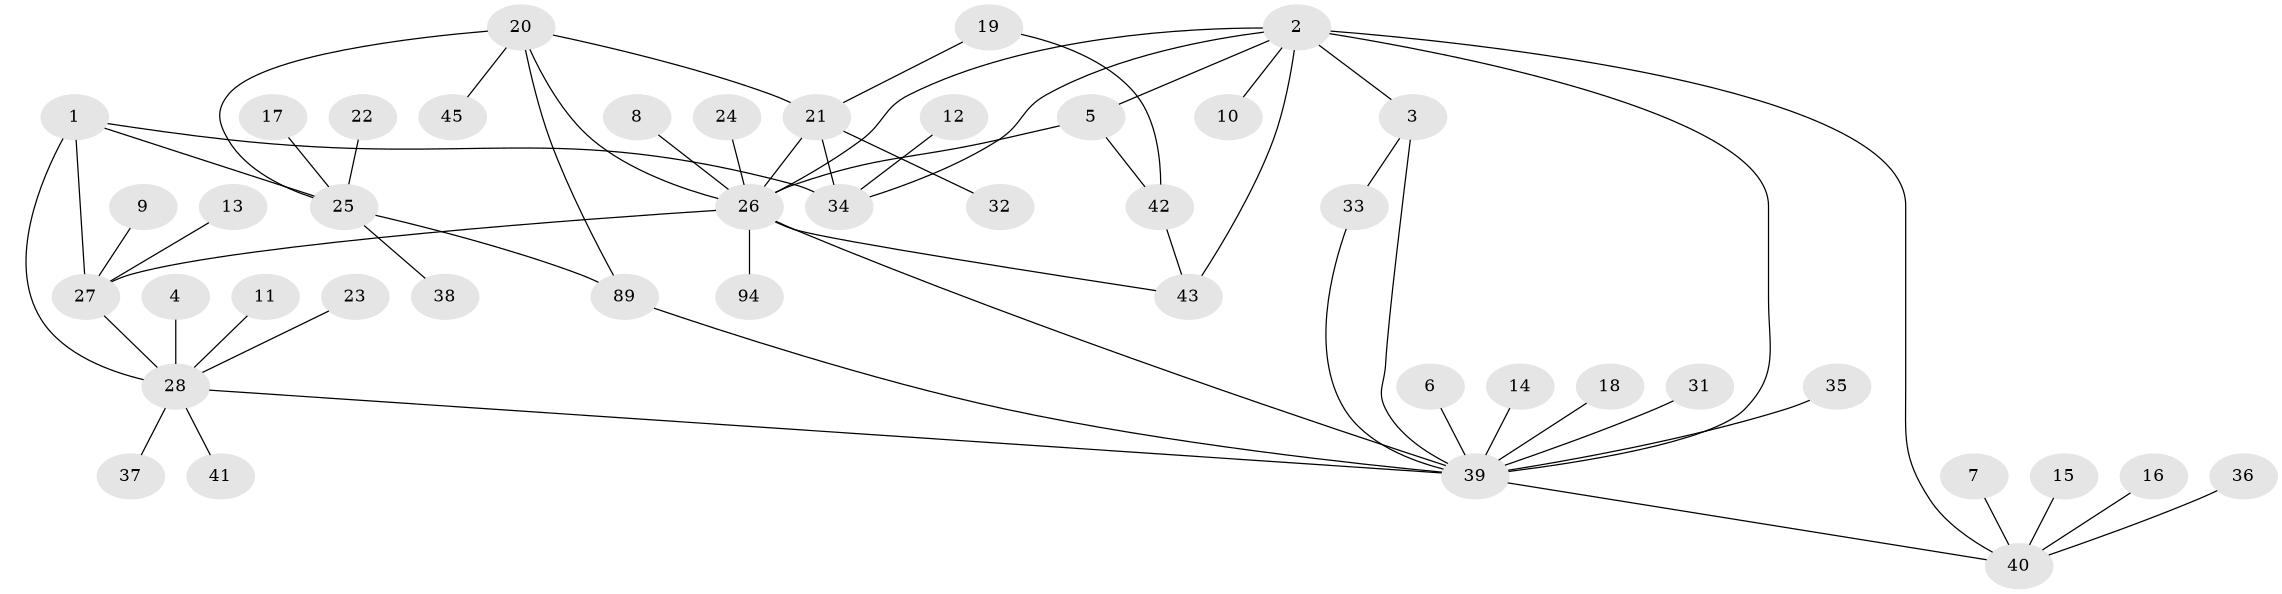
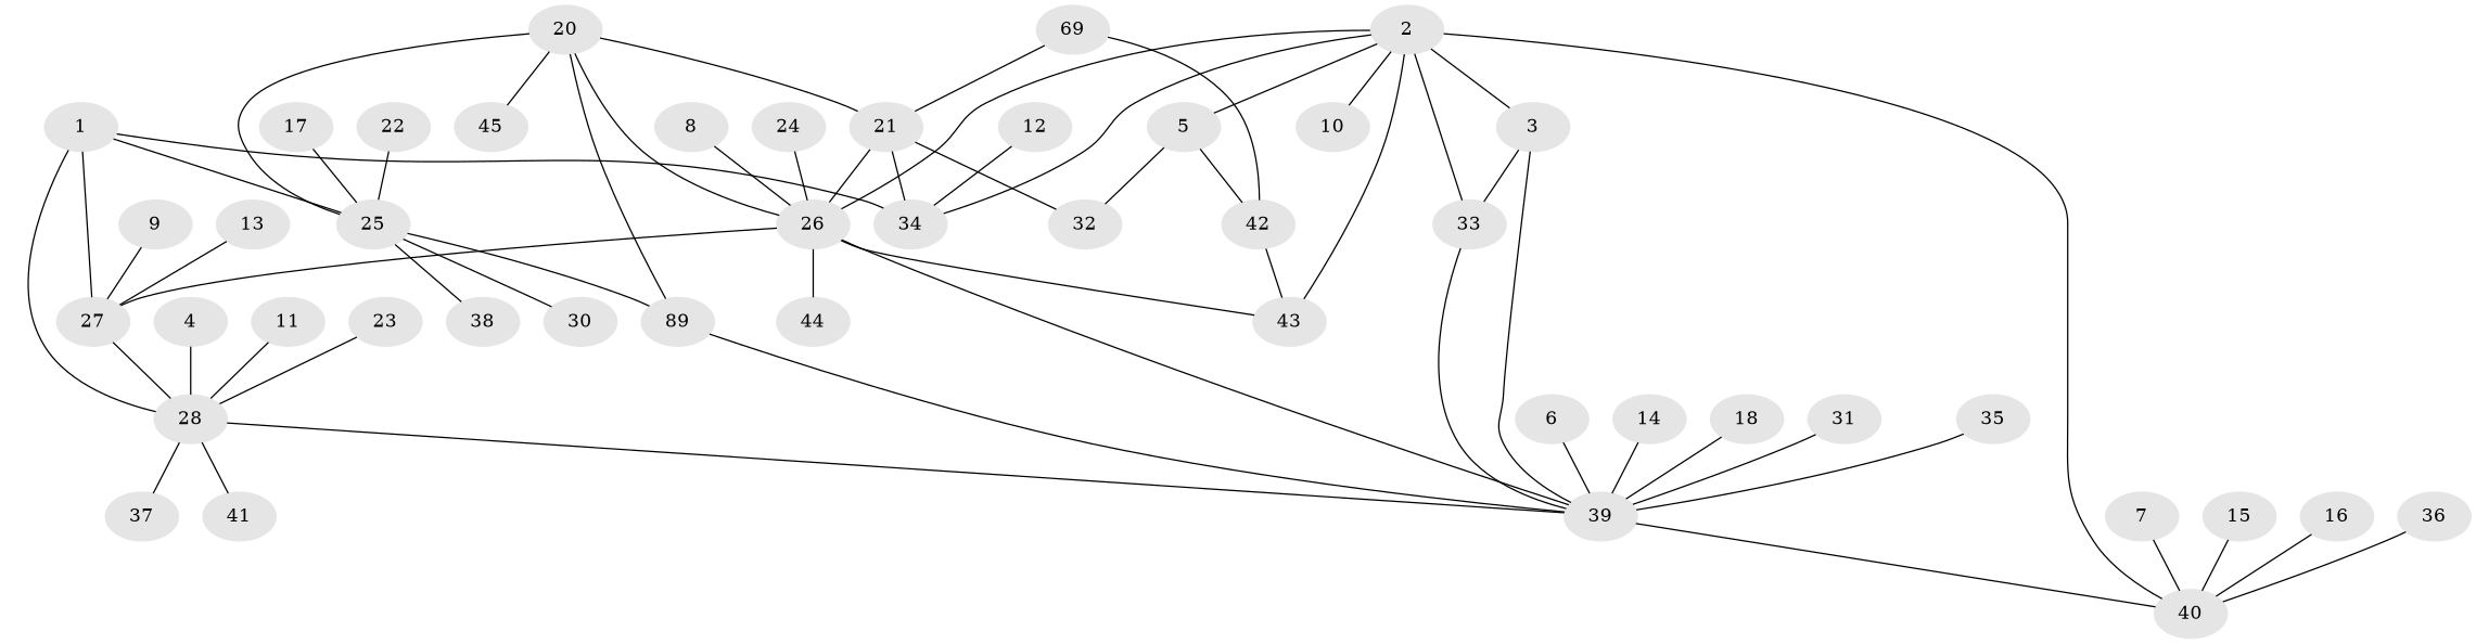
  graph {
    fontname="DejaVu Serif"
    node [color=gray90 fontname="DejaVu Serif" style=filled]
    edge [fontname="DejaVu Serif" weight=1.0]
    1
    25
    27
    28
    34
    n6 [label=89]
+   30
    38
    39
    37
    41
    2
    3
    5
    10
    26
    40
    43
    33
    42
-   44 [label=94]
+   44
    4
    6
    7
    8
    9
    11
    12
    13
    14
    15
    16
    17
    18
-   19
+   19 [label=69]
    21
    32
    20
    45
    22
    23
    24
    31
    35
    36
    1 -- 25
    1 -- 27 [weight=2.0]
    1 -- 28 [weight=2.0]
    1 -- 34
    25 -- n6
+   25 -- 30
    25 -- 38
    27 -- 28
    28 -- 39
    28 -- 37
    28 -- 41
    n6 -- 39
    39 -- 40
    2 -- 34
-   2 -- 39
+   2 -- 33
    2 -- 3
    2 -- 5
    2 -- 10
    2 -- 26 [weight=2.0]
    2 -- 40
    2 -- 43 [weight=2.0]
    3 -- 39
    3 -- 33
-   5 -- 26
+   5 -- 32
    5 -- 42
    26 -- 27
    26 -- 39
    26 -- 43
    26 -- 44
    33 -- 39
    42 -- 43
    4 -- 28
    6 -- 39
    7 -- 40
    8 -- 26
    9 -- 27
    11 -- 28
    12 -- 34
    13 -- 27
    14 -- 39
    15 -- 40
    16 -- 40
    17 -- 25
    18 -- 39
    19 -- 42
    19 -- 21
    21 -- 34 [weight=4.0]
    21 -- 26 [weight=2.0]
    21 -- 32
    20 -- 25 [weight=2.0]
    20 -- n6 [weight=2.0]
    20 -- 26
    20 -- 21
    20 -- 45
    22 -- 25
    23 -- 28
    24 -- 26
    31 -- 39
    35 -- 39
    36 -- 40
  }
